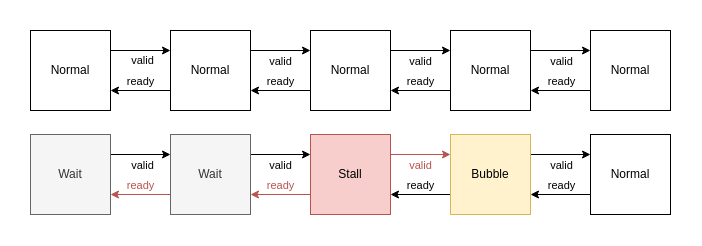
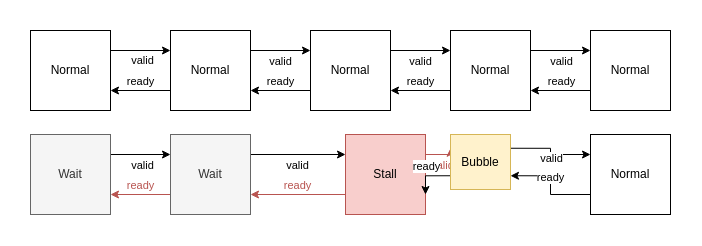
  <mxCell id="0" />
  <mxCell id="1" parent="0" />
  <mxCell id="2" value="" style="rounded=0;whiteSpace=wrap;html=1;strokeColor=none;" vertex="1" parent="1"><mxGeometry x="20" y="20" width="660" height="204" as="geometry" /></mxCell>
  <mxCell id="3" style="edgeStyle=orthogonalEdgeStyle;rounded=0;orthogonalLoop=1;jettySize=auto;html=1;exitX=1;exitY=0.25;exitDx=0;exitDy=0;entryX=0;entryY=0.25;entryDx=0;entryDy=0;" edge="1" parent="1" source="5" target="10"><mxGeometry relative="1" as="geometry" /></mxCell>
  <mxCell id="4" value="valid" style="edgeLabel;html=1;align=center;verticalAlign=middle;resizable=0;points=[];" vertex="1" connectable="0" parent="3"><mxGeometry x="0.11" relative="1" as="geometry"><mxPoint x="-2" y="10" as="offset" /></mxGeometry></mxCell>
  <mxCell id="5" value="Normal" style="whiteSpace=wrap;html=1;aspect=fixed;" vertex="1" parent="1"><mxGeometry x="30" y="30" width="80" height="80" as="geometry" /></mxCell>
  <mxCell id="6" style="edgeStyle=orthogonalEdgeStyle;rounded=0;orthogonalLoop=1;jettySize=auto;html=1;exitX=0;exitY=0.75;exitDx=0;exitDy=0;entryX=1;entryY=0.75;entryDx=0;entryDy=0;" edge="1" parent="1" source="10" target="5"><mxGeometry relative="1" as="geometry" /></mxCell>
  <mxCell id="7" value="ready" style="edgeLabel;html=1;align=center;verticalAlign=middle;resizable=0;points=[];" vertex="1" connectable="0" parent="6"><mxGeometry x="-0.014" relative="1" as="geometry"><mxPoint x="-1" y="-10" as="offset" /></mxGeometry></mxCell>
  <mxCell id="8" style="edgeStyle=orthogonalEdgeStyle;rounded=0;orthogonalLoop=1;jettySize=auto;html=1;exitX=1;exitY=0.25;exitDx=0;exitDy=0;entryX=0;entryY=0.25;entryDx=0;entryDy=0;" edge="1" parent="1" source="10" target="15"><mxGeometry relative="1" as="geometry" /></mxCell>
  <mxCell id="9" value="valid" style="edgeLabel;html=1;align=center;verticalAlign=middle;resizable=0;points=[];" vertex="1" connectable="0" parent="8"><mxGeometry x="-0.052" relative="1" as="geometry"><mxPoint x="1" y="10" as="offset" /></mxGeometry></mxCell>
  <mxCell id="10" value="Normal" style="whiteSpace=wrap;html=1;aspect=fixed;" vertex="1" parent="1"><mxGeometry x="170" y="30" width="80" height="80" as="geometry" /></mxCell>
  <mxCell id="11" style="edgeStyle=orthogonalEdgeStyle;rounded=0;orthogonalLoop=1;jettySize=auto;html=1;exitX=0;exitY=0.75;exitDx=0;exitDy=0;entryX=1;entryY=0.75;entryDx=0;entryDy=0;" edge="1" parent="1" source="15" target="10"><mxGeometry relative="1" as="geometry" /></mxCell>
  <mxCell id="12" value="ready" style="edgeLabel;html=1;align=center;verticalAlign=middle;resizable=0;points=[];" vertex="1" connectable="0" parent="11"><mxGeometry x="0.009" relative="1" as="geometry"><mxPoint x="-1" y="-10" as="offset" /></mxGeometry></mxCell>
  <mxCell id="13" style="edgeStyle=orthogonalEdgeStyle;rounded=0;orthogonalLoop=1;jettySize=auto;html=1;exitX=1;exitY=0.25;exitDx=0;exitDy=0;entryX=0;entryY=0.25;entryDx=0;entryDy=0;" edge="1" parent="1" source="15" target="20"><mxGeometry relative="1" as="geometry" /></mxCell>
  <mxCell id="14" value="valid" style="edgeLabel;html=1;align=center;verticalAlign=middle;resizable=0;points=[];" vertex="1" connectable="0" parent="13"><mxGeometry x="-0.055" relative="1" as="geometry"><mxPoint x="1" y="10" as="offset" /></mxGeometry></mxCell>
  <mxCell id="15" value="Normal" style="whiteSpace=wrap;html=1;aspect=fixed;" vertex="1" parent="1"><mxGeometry x="310" y="30" width="80" height="80" as="geometry" /></mxCell>
  <mxCell id="16" style="edgeStyle=orthogonalEdgeStyle;rounded=0;orthogonalLoop=1;jettySize=auto;html=1;exitX=0;exitY=0.75;exitDx=0;exitDy=0;entryX=1;entryY=0.75;entryDx=0;entryDy=0;" edge="1" parent="1" source="20" target="15"><mxGeometry relative="1" as="geometry" /></mxCell>
  <mxCell id="17" value="ready" style="edgeLabel;html=1;align=center;verticalAlign=middle;resizable=0;points=[];" vertex="1" connectable="0" parent="16"><mxGeometry x="-0.228" relative="1" as="geometry"><mxPoint x="-8" y="-10" as="offset" /></mxGeometry></mxCell>
  <mxCell id="18" style="edgeStyle=orthogonalEdgeStyle;rounded=0;orthogonalLoop=1;jettySize=auto;html=1;exitX=1;exitY=0.25;exitDx=0;exitDy=0;entryX=0;entryY=0.25;entryDx=0;entryDy=0;" edge="1" parent="1" source="20" target="23"><mxGeometry relative="1" as="geometry" /></mxCell>
  <mxCell id="19" value="valid" style="edgeLabel;html=1;align=center;verticalAlign=middle;resizable=0;points=[];" vertex="1" connectable="0" parent="18"><mxGeometry x="-0.04" y="-1" relative="1" as="geometry"><mxPoint x="1" y="9" as="offset" /></mxGeometry></mxCell>
  <mxCell id="20" value="Normal" style="whiteSpace=wrap;html=1;aspect=fixed;" vertex="1" parent="1"><mxGeometry x="450" y="30" width="80" height="80" as="geometry" /></mxCell>
  <mxCell id="21" style="edgeStyle=orthogonalEdgeStyle;rounded=0;orthogonalLoop=1;jettySize=auto;html=1;exitX=0;exitY=0.75;exitDx=0;exitDy=0;entryX=1;entryY=0.75;entryDx=0;entryDy=0;" edge="1" parent="1" source="23" target="20"><mxGeometry relative="1" as="geometry" /></mxCell>
  <mxCell id="22" value="ready" style="edgeLabel;html=1;align=center;verticalAlign=middle;resizable=0;points=[];" vertex="1" connectable="0" parent="21"><mxGeometry x="-0.029" relative="1" as="geometry"><mxPoint x="-1" y="-10" as="offset" /></mxGeometry></mxCell>
  <mxCell id="23" value="Normal" style="whiteSpace=wrap;html=1;aspect=fixed;" vertex="1" parent="1"><mxGeometry x="590" y="30" width="80" height="80" as="geometry" /></mxCell>
  <mxCell id="24" style="edgeStyle=orthogonalEdgeStyle;rounded=0;orthogonalLoop=1;jettySize=auto;html=1;exitX=1;exitY=0.25;exitDx=0;exitDy=0;entryX=0;entryY=0.25;entryDx=0;entryDy=0;" edge="1" parent="1" source="26" target="31"><mxGeometry relative="1" as="geometry" /></mxCell>
  <mxCell id="25" value="valid" style="edgeLabel;html=1;align=center;verticalAlign=middle;resizable=0;points=[];" vertex="1" connectable="0" parent="24"><mxGeometry x="0.11" relative="1" as="geometry"><mxPoint x="-2" y="10" as="offset" /></mxGeometry></mxCell>
  <mxCell id="26" value="Wait" style="whiteSpace=wrap;html=1;aspect=fixed;fillColor=#f5f5f5;fontColor=#333333;strokeColor=#666666;" vertex="1" parent="1"><mxGeometry x="30" y="134" width="80" height="80" as="geometry" /></mxCell>
  <mxCell id="27" style="edgeStyle=orthogonalEdgeStyle;rounded=0;orthogonalLoop=1;jettySize=auto;html=1;exitX=0;exitY=0.75;exitDx=0;exitDy=0;entryX=1;entryY=0.75;entryDx=0;entryDy=0;fillColor=#f8cecc;strokeColor=#b85450;" edge="1" parent="1" source="31" target="26"><mxGeometry relative="1" as="geometry" /></mxCell>
  <mxCell id="28" value="ready" style="edgeLabel;html=1;align=center;verticalAlign=middle;resizable=0;points=[];fontColor=#B85450;" vertex="1" connectable="0" parent="27"><mxGeometry x="-0.014" relative="1" as="geometry"><mxPoint x="-1" y="-10" as="offset" /></mxGeometry></mxCell>
  <mxCell id="29" style="edgeStyle=orthogonalEdgeStyle;rounded=0;orthogonalLoop=1;jettySize=auto;html=1;exitX=1;exitY=0.25;exitDx=0;exitDy=0;entryX=0;entryY=0.25;entryDx=0;entryDy=0;" edge="1" parent="1" source="31" target="36"><mxGeometry relative="1" as="geometry" /></mxCell>
  <mxCell id="30" value="valid" style="edgeLabel;html=1;align=center;verticalAlign=middle;resizable=0;points=[];" vertex="1" connectable="0" parent="29"><mxGeometry x="-0.052" relative="1" as="geometry"><mxPoint x="1" y="10" as="offset" /></mxGeometry></mxCell>
  <mxCell id="31" value="Wait" style="whiteSpace=wrap;html=1;aspect=fixed;fillColor=#f5f5f5;fontColor=#333333;strokeColor=#666666;" vertex="1" parent="1"><mxGeometry x="170" y="134" width="80" height="80" as="geometry" /></mxCell>
  <mxCell id="32" style="edgeStyle=orthogonalEdgeStyle;rounded=0;orthogonalLoop=1;jettySize=auto;html=1;exitX=0;exitY=0.75;exitDx=0;exitDy=0;entryX=1;entryY=0.75;entryDx=0;entryDy=0;fillColor=#f8cecc;strokeColor=#b85450;" edge="1" parent="1" source="36" target="31"><mxGeometry relative="1" as="geometry" /></mxCell>
  <mxCell id="33" value="ready" style="edgeLabel;html=1;align=center;verticalAlign=middle;resizable=0;points=[];fontColor=#B85450;" vertex="1" connectable="0" parent="32"><mxGeometry x="0.009" relative="1" as="geometry"><mxPoint x="-1" y="-10" as="offset" /></mxGeometry></mxCell>
  <mxCell id="34" style="edgeStyle=orthogonalEdgeStyle;rounded=0;orthogonalLoop=1;jettySize=auto;html=1;exitX=1;exitY=0.25;exitDx=0;exitDy=0;entryX=0;entryY=0.25;entryDx=0;entryDy=0;fillColor=#f8cecc;strokeColor=#b85450;" edge="1" parent="1" source="36" target="41"><mxGeometry relative="1" as="geometry" /></mxCell>
  <mxCell id="35" value="valid" style="edgeLabel;html=1;align=center;verticalAlign=middle;resizable=0;points=[];fontColor=#b85450;" vertex="1" connectable="0" parent="34"><mxGeometry x="-0.055" relative="1" as="geometry"><mxPoint x="1" y="10" as="offset" /></mxGeometry></mxCell>
- <mxCell id="36" value="Stall" style="whiteSpace=wrap;html=1;aspect=fixed;fillColor=#f8cecc;strokeColor=#b85450;" vertex="1" parent="1"><mxGeometry x="310" y="134" width="80" height="80" as="geometry" /></mxCell>
+ <mxCell id="36" value="Stall" style="whiteSpace=wrap;html=1;aspect=fixed;fillColor=#f8cecc;strokeColor=#b85450;" vertex="1" parent="1"><mxGeometry x="345" y="134" width="80" height="80" as="geometry" /></mxCell>
  <mxCell id="37" style="edgeStyle=orthogonalEdgeStyle;rounded=0;orthogonalLoop=1;jettySize=auto;html=1;exitX=0;exitY=0.75;exitDx=0;exitDy=0;entryX=1;entryY=0.75;entryDx=0;entryDy=0;" edge="1" parent="1" source="41" target="36"><mxGeometry relative="1" as="geometry" /></mxCell>
  <mxCell id="38" value="ready" style="edgeLabel;html=1;align=center;verticalAlign=middle;resizable=0;points=[];" vertex="1" connectable="0" parent="37"><mxGeometry x="-0.228" relative="1" as="geometry"><mxPoint x="-8" y="-10" as="offset" /></mxGeometry></mxCell>
  <mxCell id="39" style="edgeStyle=orthogonalEdgeStyle;rounded=0;orthogonalLoop=1;jettySize=auto;html=1;exitX=1;exitY=0.25;exitDx=0;exitDy=0;entryX=0;entryY=0.25;entryDx=0;entryDy=0;" edge="1" parent="1" source="41" target="44"><mxGeometry relative="1" as="geometry" /></mxCell>
  <mxCell id="40" value="valid" style="edgeLabel;html=1;align=center;verticalAlign=middle;resizable=0;points=[];" vertex="1" connectable="0" parent="39"><mxGeometry x="-0.04" y="-1" relative="1" as="geometry"><mxPoint x="1" y="9" as="offset" /></mxGeometry></mxCell>
- <mxCell id="41" value="Bubble" style="whiteSpace=wrap;html=1;aspect=fixed;fillColor=#fff2cc;strokeColor=#d6b656;" vertex="1" parent="1"><mxGeometry x="450" y="134" width="80" height="80" as="geometry" /></mxCell>
+ <mxCell id="41" value="Bubble" style="whiteSpace=wrap;html=1;aspect=fixed;fillColor=#fff2cc;strokeColor=#d6b656;" vertex="1" parent="1"><mxGeometry x="450" y="134" width="60" height="55" as="geometry" /></mxCell>
  <mxCell id="42" style="edgeStyle=orthogonalEdgeStyle;rounded=0;orthogonalLoop=1;jettySize=auto;html=1;exitX=0;exitY=0.75;exitDx=0;exitDy=0;entryX=1;entryY=0.75;entryDx=0;entryDy=0;" edge="1" parent="1" source="44" target="41"><mxGeometry relative="1" as="geometry" /></mxCell>
  <mxCell id="43" value="ready" style="edgeLabel;html=1;align=center;verticalAlign=middle;resizable=0;points=[];" vertex="1" connectable="0" parent="42"><mxGeometry x="-0.029" relative="1" as="geometry"><mxPoint x="-1" y="-10" as="offset" /></mxGeometry></mxCell>
  <mxCell id="44" value="Normal" style="whiteSpace=wrap;html=1;aspect=fixed;" vertex="1" parent="1"><mxGeometry x="590" y="134" width="80" height="80" as="geometry" /></mxCell>
